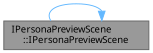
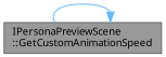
  digraph {
    rankdir=LR
    fontname="Noto Sans"
-   n1 [color=gray40 fillcolor=grey60 fontcolor=black fontname="Noto Sans" fontsize=10 height=0.2 label="IPersonaPreviewScene\l::IPersonaPreviewScene" shape=box style=filled width=0.4]
+   n1 [color=gray40 fillcolor=grey60 fontcolor=black fontname="Noto Sans" fontsize=10 height=0.2 label="IPersonaPreviewScene\l::GetCustomAnimationSpeed" shape=box style=filled width=0.4]
    n1 -> n1 [color=steelblue1 fontname="Noto Sans" fontsize=10 labelfontname=Helvetica labelfontsize=10 style=solid]
  }
